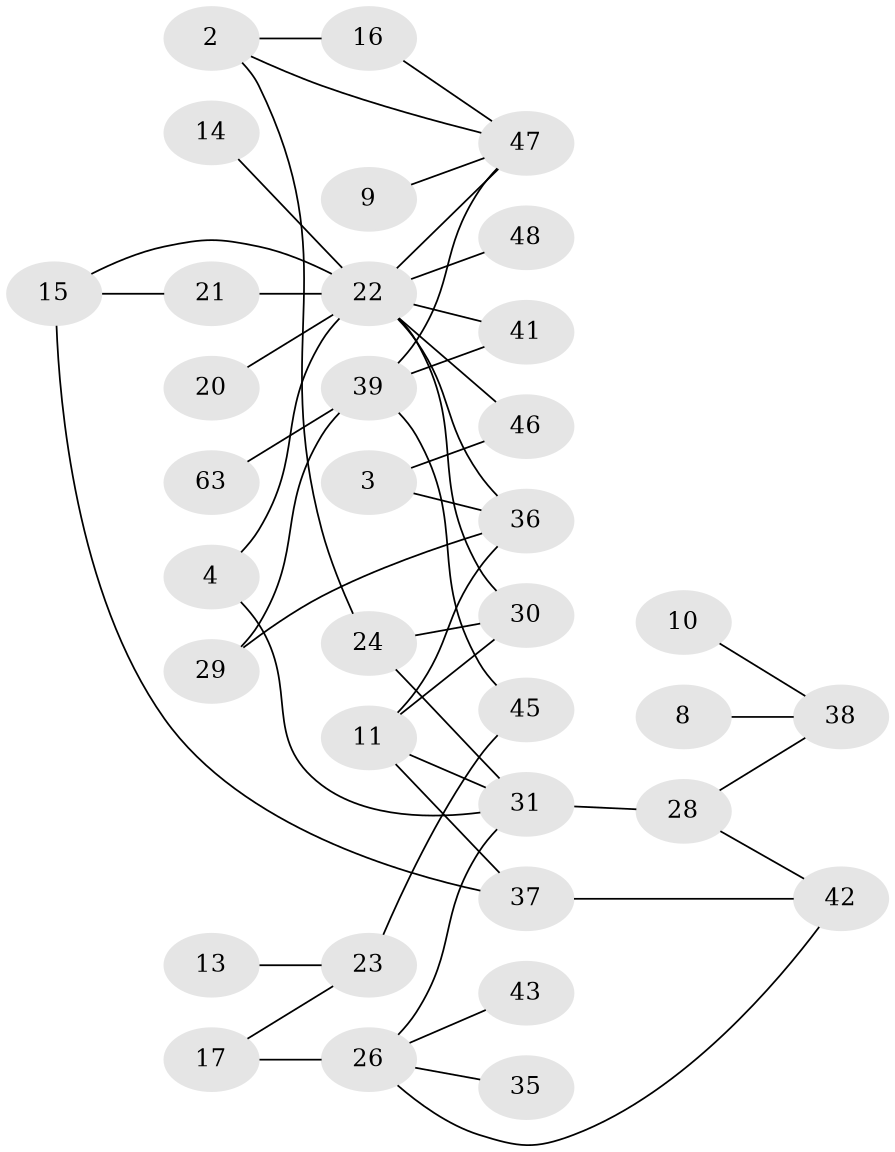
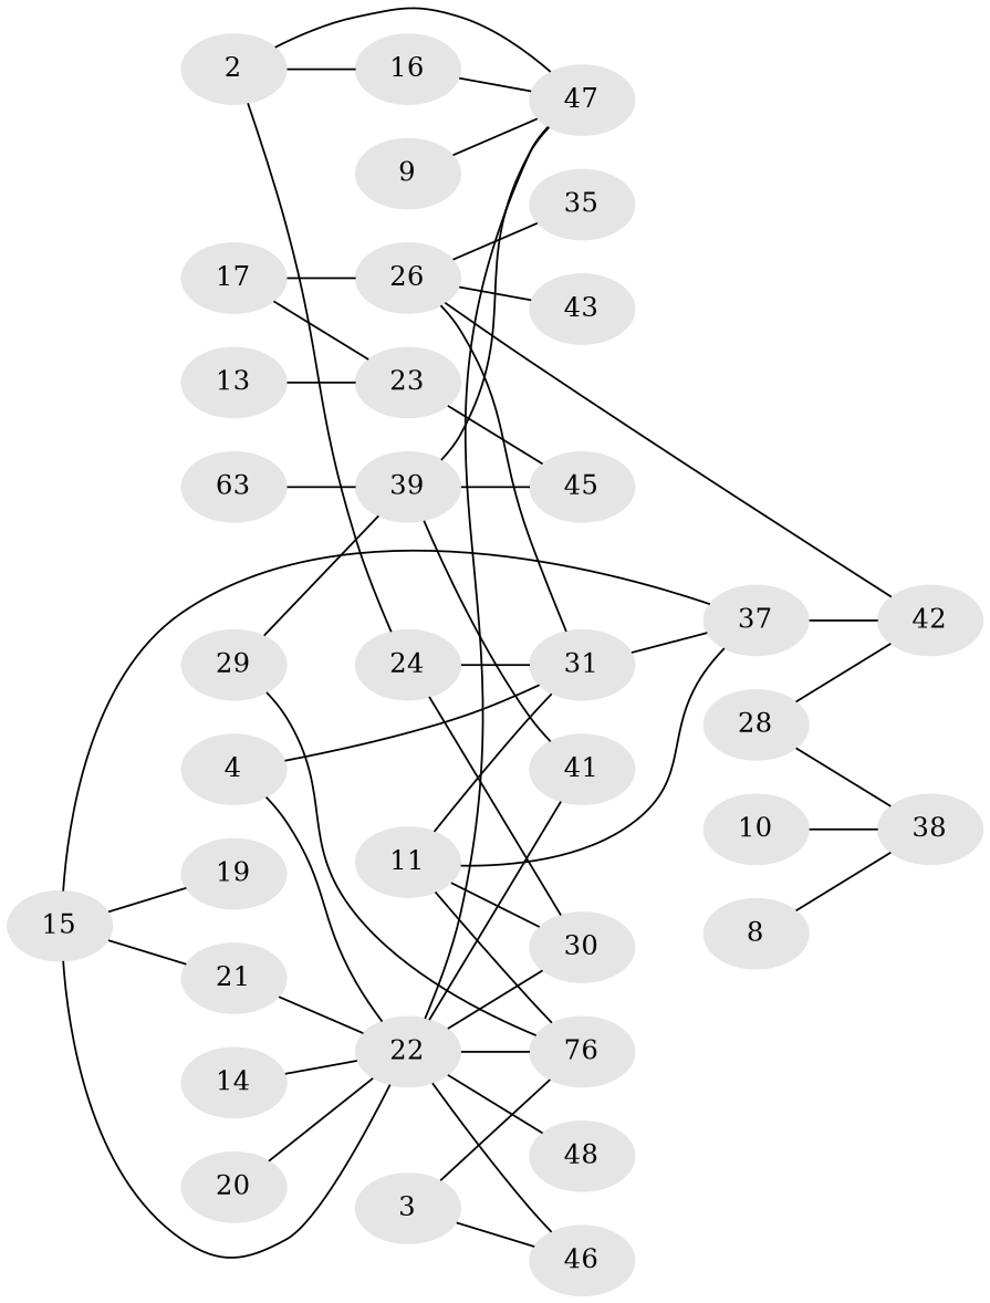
  graph {
    rankdir=LR
    node [color=gray90 style=filled]
    edge [weight=1.0]
    2
    16
    24
    47
    31
    30
    3
-   36
+   36 [label=76]
    46
    4
    22
    41
    48
    37
    8
    38
    9
    10
    11
    14
    42
    13
    23
    45
    15
+   19
    21
    17
    26
    35
    43
    20
    28
    29
    39
    n36 [label=63]
    2 -- 16
    2 -- 24
    2 -- 47
    16 -- 47
    24 -- 31
    24 -- 30
-   31 -- 28
+   31 -- 37
    3 -- 36
    3 -- 46
    4 -- 31
    4 -- 22
    22 -- 47
    22 -- 30
    22 -- 36
    22 -- 46
    22 -- 41
    22 -- 48
    37 -- 42
    8 -- 38
    9 -- 47
    10 -- 38
    11 -- 31
    11 -- 30
    11 -- 36
    11 -- 37
    14 -- 22
    13 -- 23
    23 -- 45
    15 -- 22
    15 -- 37
+   15 -- 19
    15 -- 21
    21 -- 22
    17 -- 23
    17 -- 26
    26 -- 31
    26 -- 42
    26 -- 35
    26 -- 43
    20 -- 22
    28 -- 38
    28 -- 42
    29 -- 36
    29 -- 39
    39 -- 47
    39 -- 41
    39 -- 45
    n36 -- 39
  }
